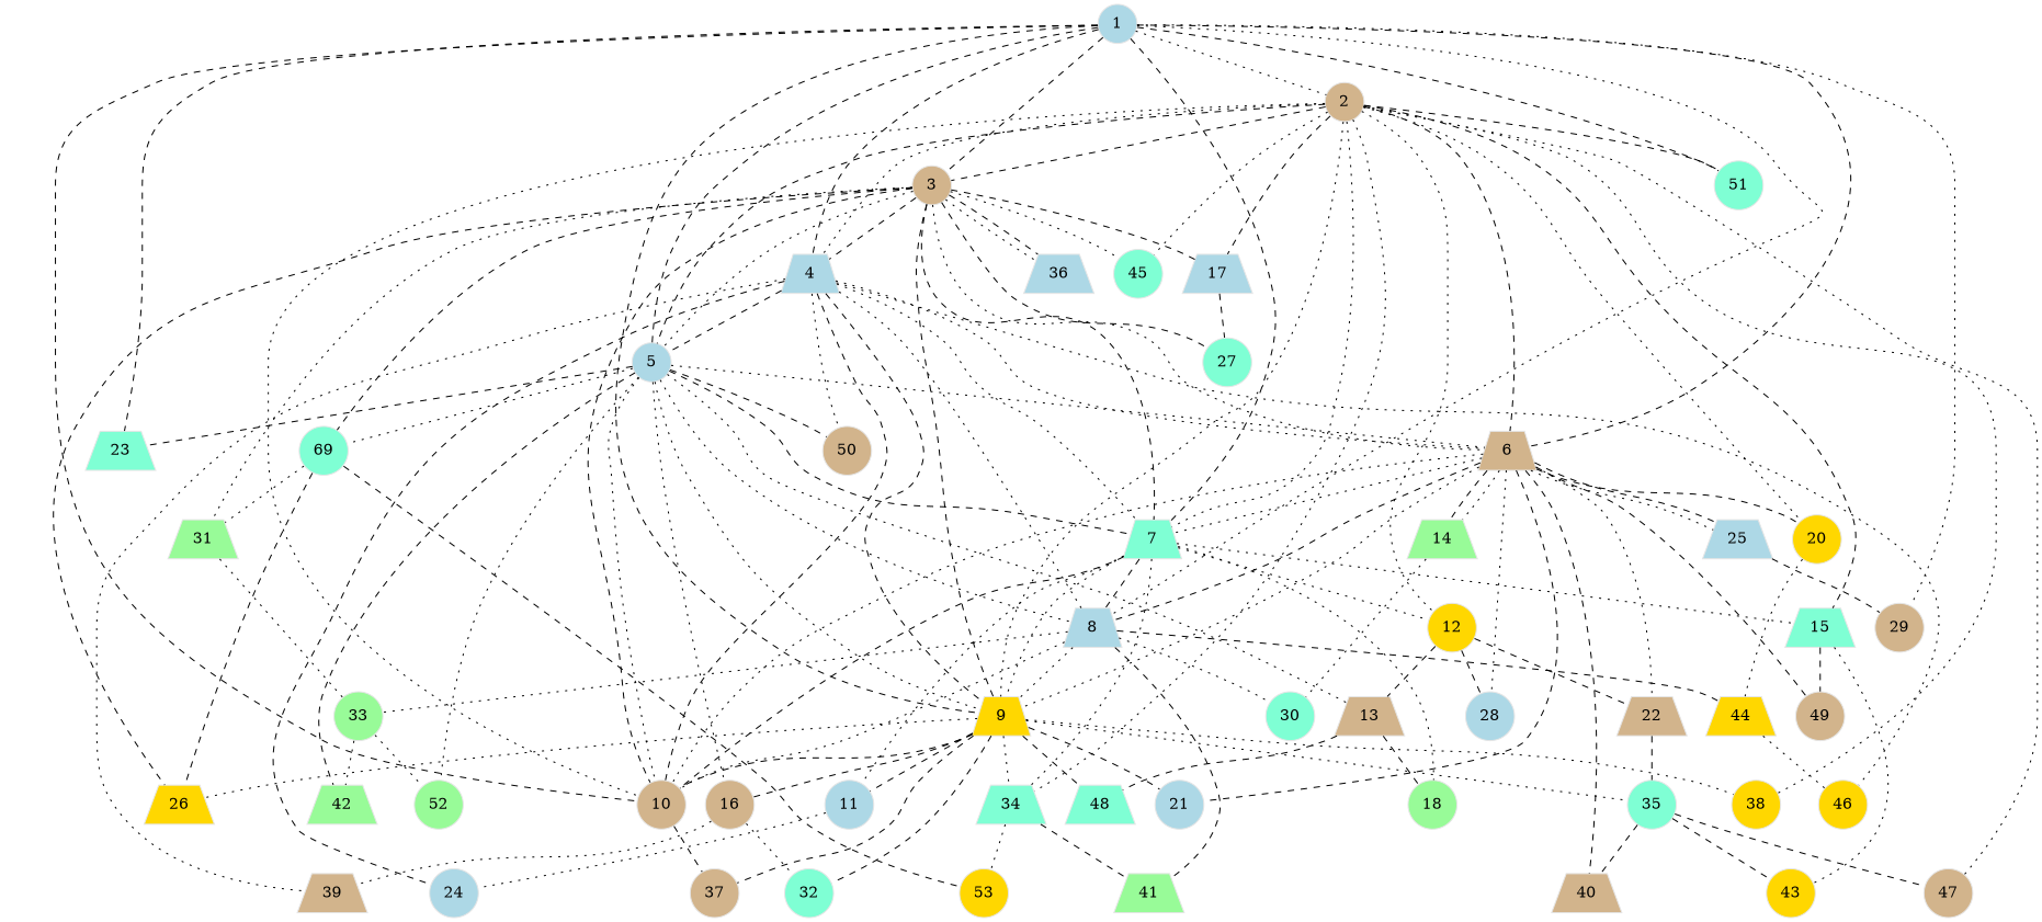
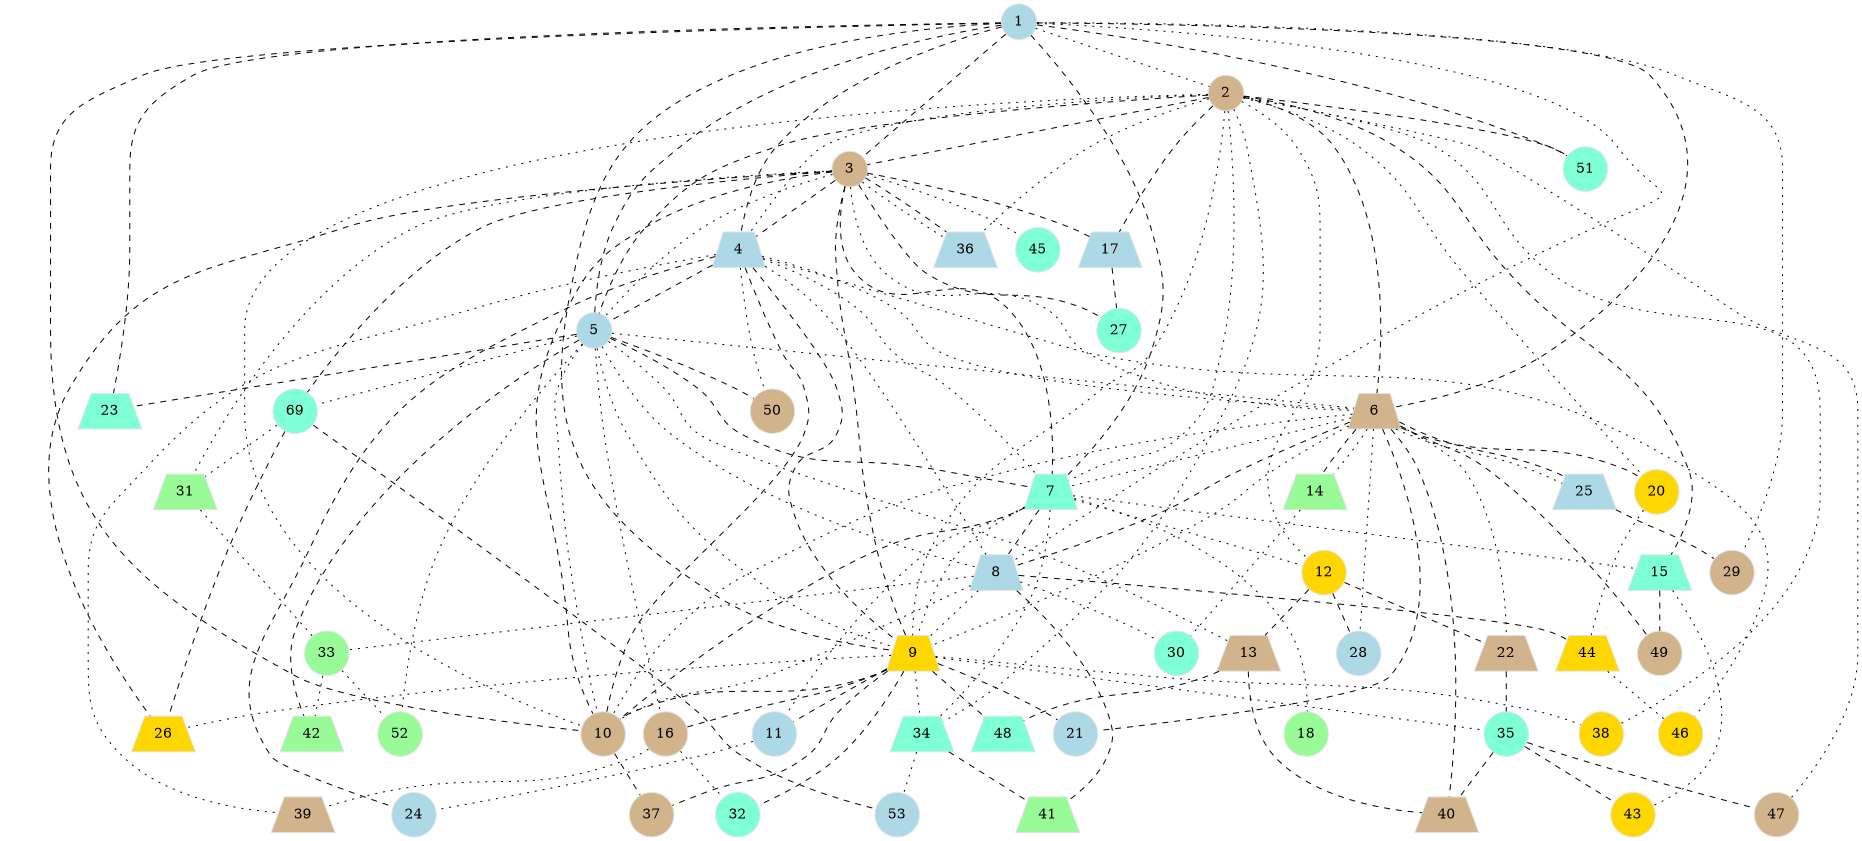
  graph {
    node [color=gray90 fillcolor=tan shape=circle style=filled]
    edge [style=dashed]
    1 [fillcolor=lightblue]
    2
    3
    4 [fillcolor=lightblue shape=trapezium]
    5 [fillcolor=lightblue]
    6 [shape=trapezium]
    7 [fillcolor=aquamarine shape=trapezium]
    8 [fillcolor=lightblue shape=trapezium]
    9 [fillcolor=gold shape=trapezium]
    10
    23 [fillcolor=aquamarine shape=trapezium]
    29
    51 [fillcolor=aquamarine]
    12 [fillcolor=gold]
    15 [fillcolor=aquamarine shape=trapezium]
    17 [fillcolor=lightblue shape=trapezium]
    20 [fillcolor=gold]
    38 [fillcolor=gold]
    45 [fillcolor=aquamarine]
    47
    34 [fillcolor=aquamarine shape=trapezium]
    n22 [fillcolor=aquamarine label=69]
    27 [fillcolor=aquamarine]
    31 [fillcolor=palegreen shape=trapezium]
    36 [fillcolor=lightblue shape=trapezium]
    26 [fillcolor=gold shape=trapezium]
    24 [fillcolor=lightblue]
    39 [shape=trapezium]
    46 [fillcolor=gold]
    50
    13 [shape=trapezium]
    16
    42 [fillcolor=palegreen shape=trapezium]
    52 [fillcolor=palegreen]
    14 [fillcolor=palegreen shape=trapezium]
    21 [fillcolor=lightblue]
    22 [shape=trapezium]
    25 [fillcolor=lightblue shape=trapezium]
    28 [fillcolor=lightblue]
    40 [shape=trapezium]
    49
    11 [fillcolor=lightblue]
    18 [fillcolor=palegreen]
    30 [fillcolor=aquamarine]
    33 [fillcolor=palegreen]
    41 [fillcolor=palegreen shape=trapezium]
    44 [fillcolor=gold shape=trapezium]
    32 [fillcolor=aquamarine]
    35 [fillcolor=aquamarine]
    37
    48 [fillcolor=aquamarine shape=trapezium]
    43 [fillcolor=gold]
-   53 [fillcolor=gold]
+   53 [fillcolor=lightblue]
    1 -- 2 [style=dotted]
    1 -- 3
    1 -- 4
    1 -- 5
    1 -- 6
    1 -- 7
    1 -- 8 [style=dotted]
    1 -- 9
    1 -- 10
    1 -- 23
    1 -- 29 [style=dotted]
    1 -- 51
    2 -- 3
    2 -- 4 [style=dotted]
    2 -- 5
    2 -- 6
    2 -- 7 [style=dotted]
    2 -- 9 [style=dotted]
    2 -- 10 [style=dotted]
    2 -- 51
    2 -- 12 [style=dotted]
    2 -- 15
    2 -- 17
    2 -- 20 [style=dotted]
    2 -- 38 [style=dotted]
-   2 -- 45 [style=dotted]
+   2 -- 36 [style=dotted]
    2 -- 47 [style=dotted]
    2 -- 34 [style=dotted]
    3 -- 4
    3 -- 5 [style=dotted]
    3 -- 6 [style=dotted]
    3 -- 7
    3 -- 9
    3 -- 10
    3 -- 17
    3 -- 45 [style=dotted]
    3 -- n22
    3 -- 27
    3 -- 31 [style=dotted]
    3 -- 36 [style=dotted]
    3 -- 36
    3 -- 26
    4 -- 5
    4 -- 6 [style=dotted]
    4 -- 7 [style=dotted]
    4 -- 8 [style=dotted]
    4 -- 9
    4 -- 10
    4 -- 24
    4 -- 39 [style=dotted]
    4 -- 46 [style=dotted]
    4 -- 50 [style=dotted]
    5 -- 6 [style=dotted]
    5 -- 7
    5 -- 8 [style=dotted]
    5 -- 9 [style=dotted]
    5 -- 10 [style=dotted]
    5 -- 23
    5 -- n22 [style=dotted]
    5 -- 50
    5 -- 13 [style=dotted]
    5 -- 16 [style=dotted]
    5 -- 42
    5 -- 52 [style=dotted]
    6 -- 7 [style=dotted]
    6 -- 8
    6 -- 9 [style=dotted]
    6 -- 10 [style=dotted]
    6 -- 20
    6 -- 14
    6 -- 14 [style=dotted]
    6 -- 21
    6 -- 22 [style=dotted]
    6 -- 25 [style=dotted]
    6 -- 25
    6 -- 28 [style=dotted]
    6 -- 40
    6 -- 49
    7 -- 8
    7 -- 9 [style=dotted]
    7 -- 10
    7 -- 12 [style=dotted]
    7 -- 15 [style=dotted]
    7 -- 34 [style=dotted]
    7 -- 11 [style=dotted]
    7 -- 18 [style=dotted]
    8 -- 9 [style=dotted]
    8 -- 10 [style=dotted]
    8 -- 30 [style=dotted]
    8 -- 33 [style=dotted]
    8 -- 41
    8 -- 44
    9 -- 10
    9 -- 38 [style=dotted]
    9 -- 34 [style=dotted]
    9 -- 26 [style=dotted]
    9 -- 16
    9 -- 21
    9 -- 11
    9 -- 32
    9 -- 35 [style=dotted]
    9 -- 37
    9 -- 48
    10 -- 37
    12 -- 13
    12 -- 22
    12 -- 28
    15 -- 49
    15 -- 43 [style=dotted]
    17 -- 27
    20 -- 44 [style=dotted]
    34 -- 41
    34 -- 53 [style=dotted]
    n22 -- 31 [style=dotted]
    n22 -- 26
    n22 -- 53
    31 -- 33 [style=dotted]
-   13 -- 18
+   13 -- 40
    13 -- 48
    16 -- 39 [style=dotted]
    16 -- 32 [style=dotted]
    14 -- 30 [style=dotted]
    22 -- 35
    25 -- 29
    11 -- 24 [style=dotted]
    33 -- 42 [style=dotted]
    33 -- 52 [style=dotted]
    44 -- 46 [style=dotted]
    35 -- 47
    35 -- 40
    35 -- 43
  }
